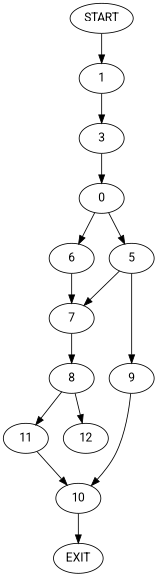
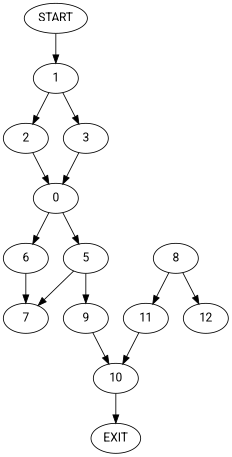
  digraph {
    fontname=Roboto
    node [fontname=Roboto]
    edge [fontname=Roboto]
    n1 [label=START]
    1
+   2
    3
    n5 [label=EXIT]
    n6 [label=0]
    5
    6
    7
    9
    8
    11
    12
    10
    n1 -> 1
+   1 -> 2
    1 -> 3
+   2 -> n6
    3 -> n6
    n6 -> 5
    n6 -> 6
    5 -> 7
    5 -> 9
    6 -> 7
-   7 -> 8
    9 -> 10
    8 -> 11
    8 -> 12
    11 -> 10
    10 -> n5
  }
